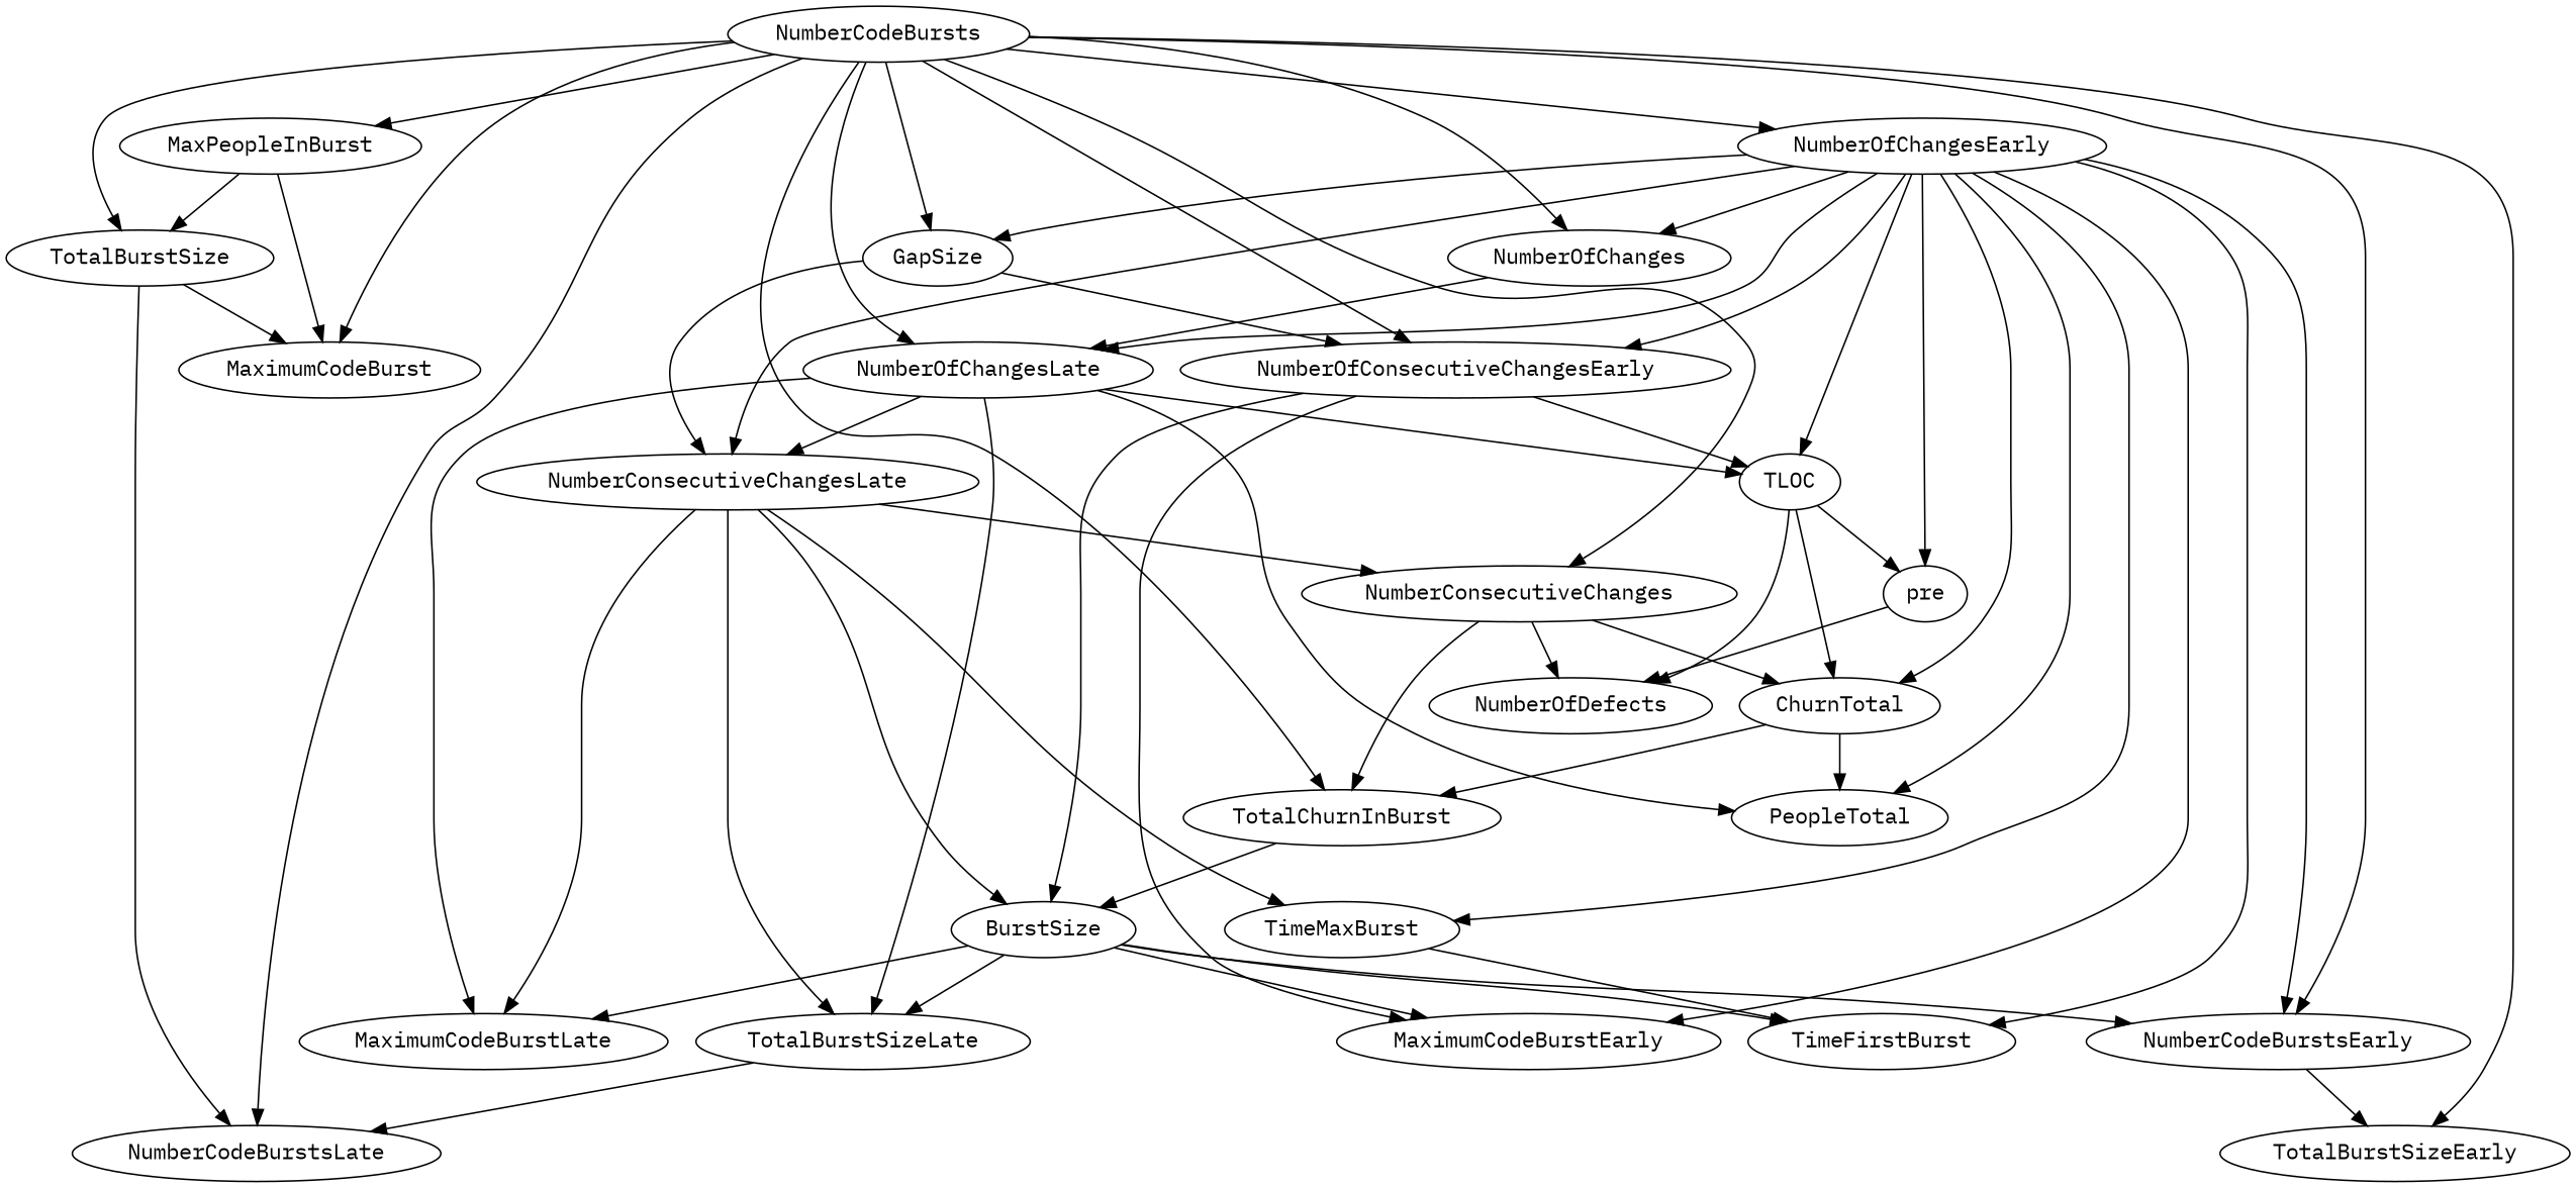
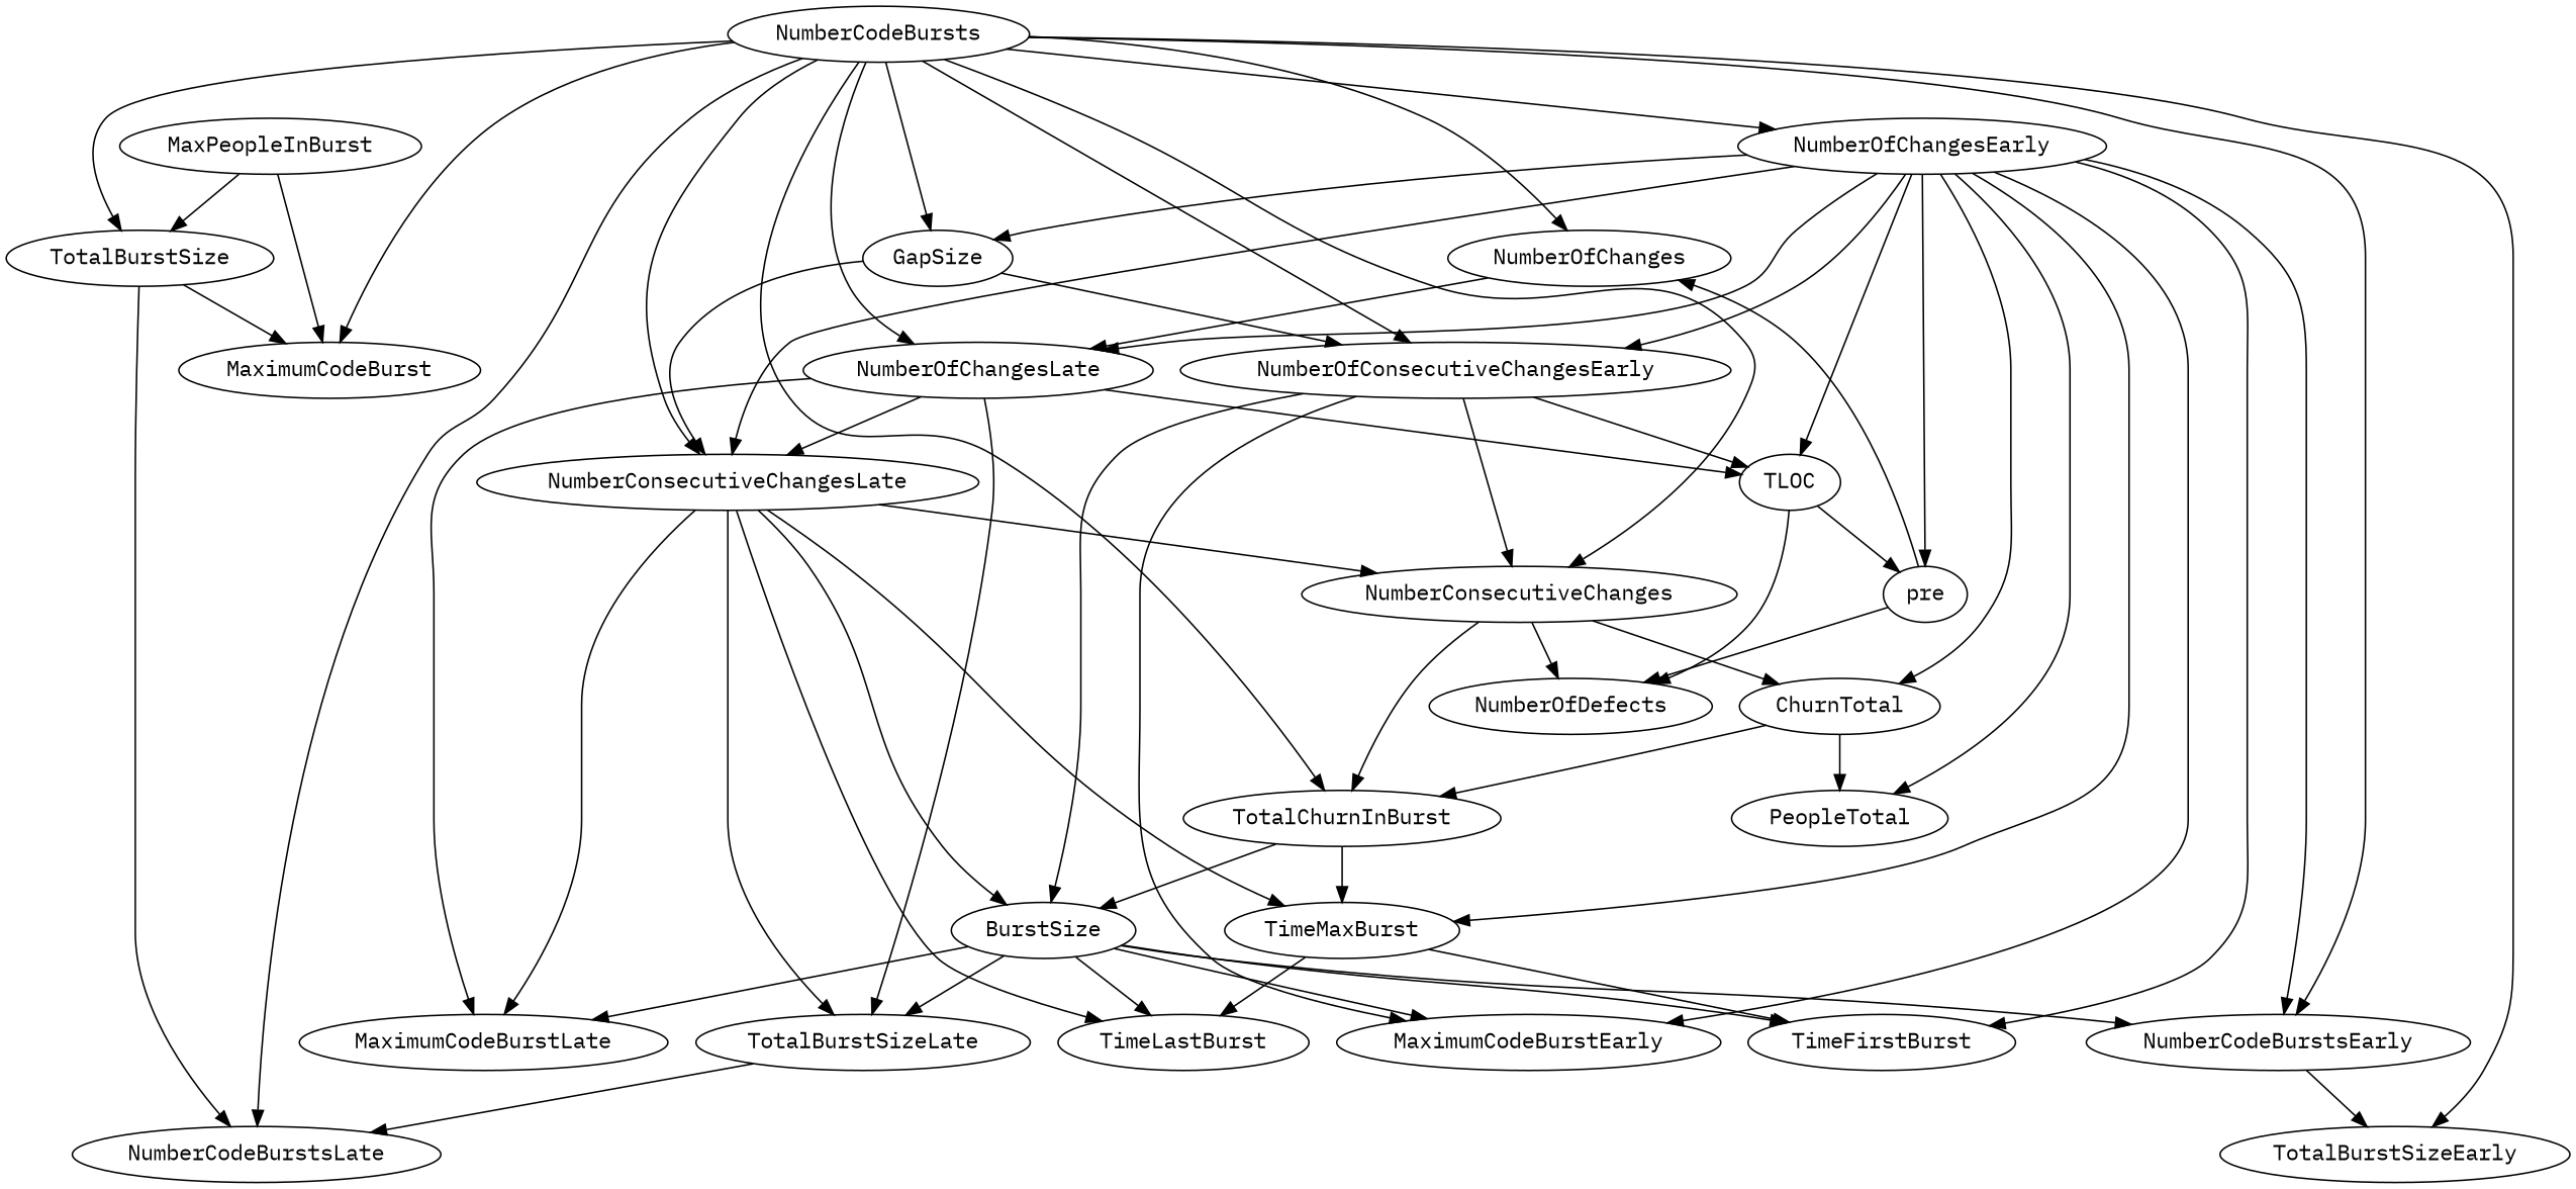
  digraph {
    fontname="IBM Plex Mono"
    node [fontname="IBM Plex Mono"]
    edge [fontname="IBM Plex Mono"]
    MaxPeopleInBurst
    TotalBurstSize
    MaximumCodeBurst
    NumberCodeBurstsLate
    NumberCodeBursts
    NumberOfChanges
    NumberOfChangesLate
    NumberOfChangesEarly
    NumberCodeBurstsEarly
    NumberOfConsecutiveChangesEarly
    GapSize
    TotalBurstSizeEarly
    TotalChurnInBurst
    NumberConsecutiveChanges
    TotalBurstSizeLate
    MaximumCodeBurstLate
    NumberConsecutiveChangesLate
    PeopleTotal
    TLOC
    TimeMaxBurst
    BurstSize
+   TimeLastBurst
    pre
    NumberOfDefects
    ChurnTotal
    MaximumCodeBurstEarly
    TimeFirstBurst
    MaxPeopleInBurst -> TotalBurstSize
    MaxPeopleInBurst -> MaximumCodeBurst
    TotalBurstSize -> MaximumCodeBurst
    TotalBurstSize -> NumberCodeBurstsLate
-   NumberCodeBursts -> MaxPeopleInBurst
+   NumberCodeBursts -> NumberConsecutiveChangesLate
    NumberCodeBursts -> TotalBurstSize
    NumberCodeBursts -> MaximumCodeBurst
    NumberCodeBursts -> NumberCodeBurstsLate
    NumberCodeBursts -> NumberOfChanges
    NumberCodeBursts -> NumberOfChangesLate
    NumberCodeBursts -> NumberOfChangesEarly
    NumberCodeBursts -> NumberCodeBurstsEarly
    NumberCodeBursts -> NumberOfConsecutiveChangesEarly
    NumberCodeBursts -> GapSize
    NumberCodeBursts -> TotalBurstSizeEarly
    NumberCodeBursts -> TotalChurnInBurst
    NumberCodeBursts -> NumberConsecutiveChanges
    NumberOfChanges -> NumberOfChangesLate
    NumberOfChangesLate -> TotalBurstSizeLate
    NumberOfChangesLate -> MaximumCodeBurstLate
    NumberOfChangesLate -> NumberConsecutiveChangesLate
-   NumberOfChangesLate -> PeopleTotal
    NumberOfChangesLate -> TLOC
-   NumberOfChangesEarly -> NumberOfChanges
+   pre -> NumberOfChanges
    NumberOfChangesEarly -> NumberOfChangesLate
    NumberOfChangesEarly -> NumberCodeBurstsEarly
    NumberOfChangesEarly -> NumberOfConsecutiveChangesEarly
    NumberOfChangesEarly -> GapSize
    NumberOfChangesEarly -> NumberConsecutiveChangesLate
    NumberOfChangesEarly -> PeopleTotal
    NumberOfChangesEarly -> TLOC
    NumberOfChangesEarly -> TimeMaxBurst
    NumberOfChangesEarly -> pre
    NumberOfChangesEarly -> ChurnTotal
    NumberOfChangesEarly -> MaximumCodeBurstEarly
    NumberOfChangesEarly -> TimeFirstBurst
    NumberCodeBurstsEarly -> TotalBurstSizeEarly
+   NumberOfConsecutiveChangesEarly -> NumberConsecutiveChanges
    NumberOfConsecutiveChangesEarly -> TLOC
    NumberOfConsecutiveChangesEarly -> BurstSize
    NumberOfConsecutiveChangesEarly -> MaximumCodeBurstEarly
    GapSize -> NumberOfConsecutiveChangesEarly
    GapSize -> NumberConsecutiveChangesLate
+   TotalChurnInBurst -> TimeMaxBurst
    TotalChurnInBurst -> BurstSize
    NumberConsecutiveChanges -> TotalChurnInBurst
    NumberConsecutiveChanges -> NumberOfDefects
    NumberConsecutiveChanges -> ChurnTotal
    TotalBurstSizeLate -> NumberCodeBurstsLate
    NumberConsecutiveChangesLate -> NumberConsecutiveChanges
    NumberConsecutiveChangesLate -> TotalBurstSizeLate
    NumberConsecutiveChangesLate -> MaximumCodeBurstLate
    NumberConsecutiveChangesLate -> TimeMaxBurst
    NumberConsecutiveChangesLate -> BurstSize
+   NumberConsecutiveChangesLate -> TimeLastBurst
    TLOC -> pre
    TLOC -> NumberOfDefects
-   TLOC -> ChurnTotal
+   TimeMaxBurst -> TimeLastBurst
    TimeMaxBurst -> TimeFirstBurst
    BurstSize -> NumberCodeBurstsEarly
    BurstSize -> TotalBurstSizeLate
    BurstSize -> MaximumCodeBurstLate
+   BurstSize -> TimeLastBurst
    BurstSize -> MaximumCodeBurstEarly
    BurstSize -> TimeFirstBurst
    pre -> NumberOfDefects
    ChurnTotal -> TotalChurnInBurst
    ChurnTotal -> PeopleTotal
  }
